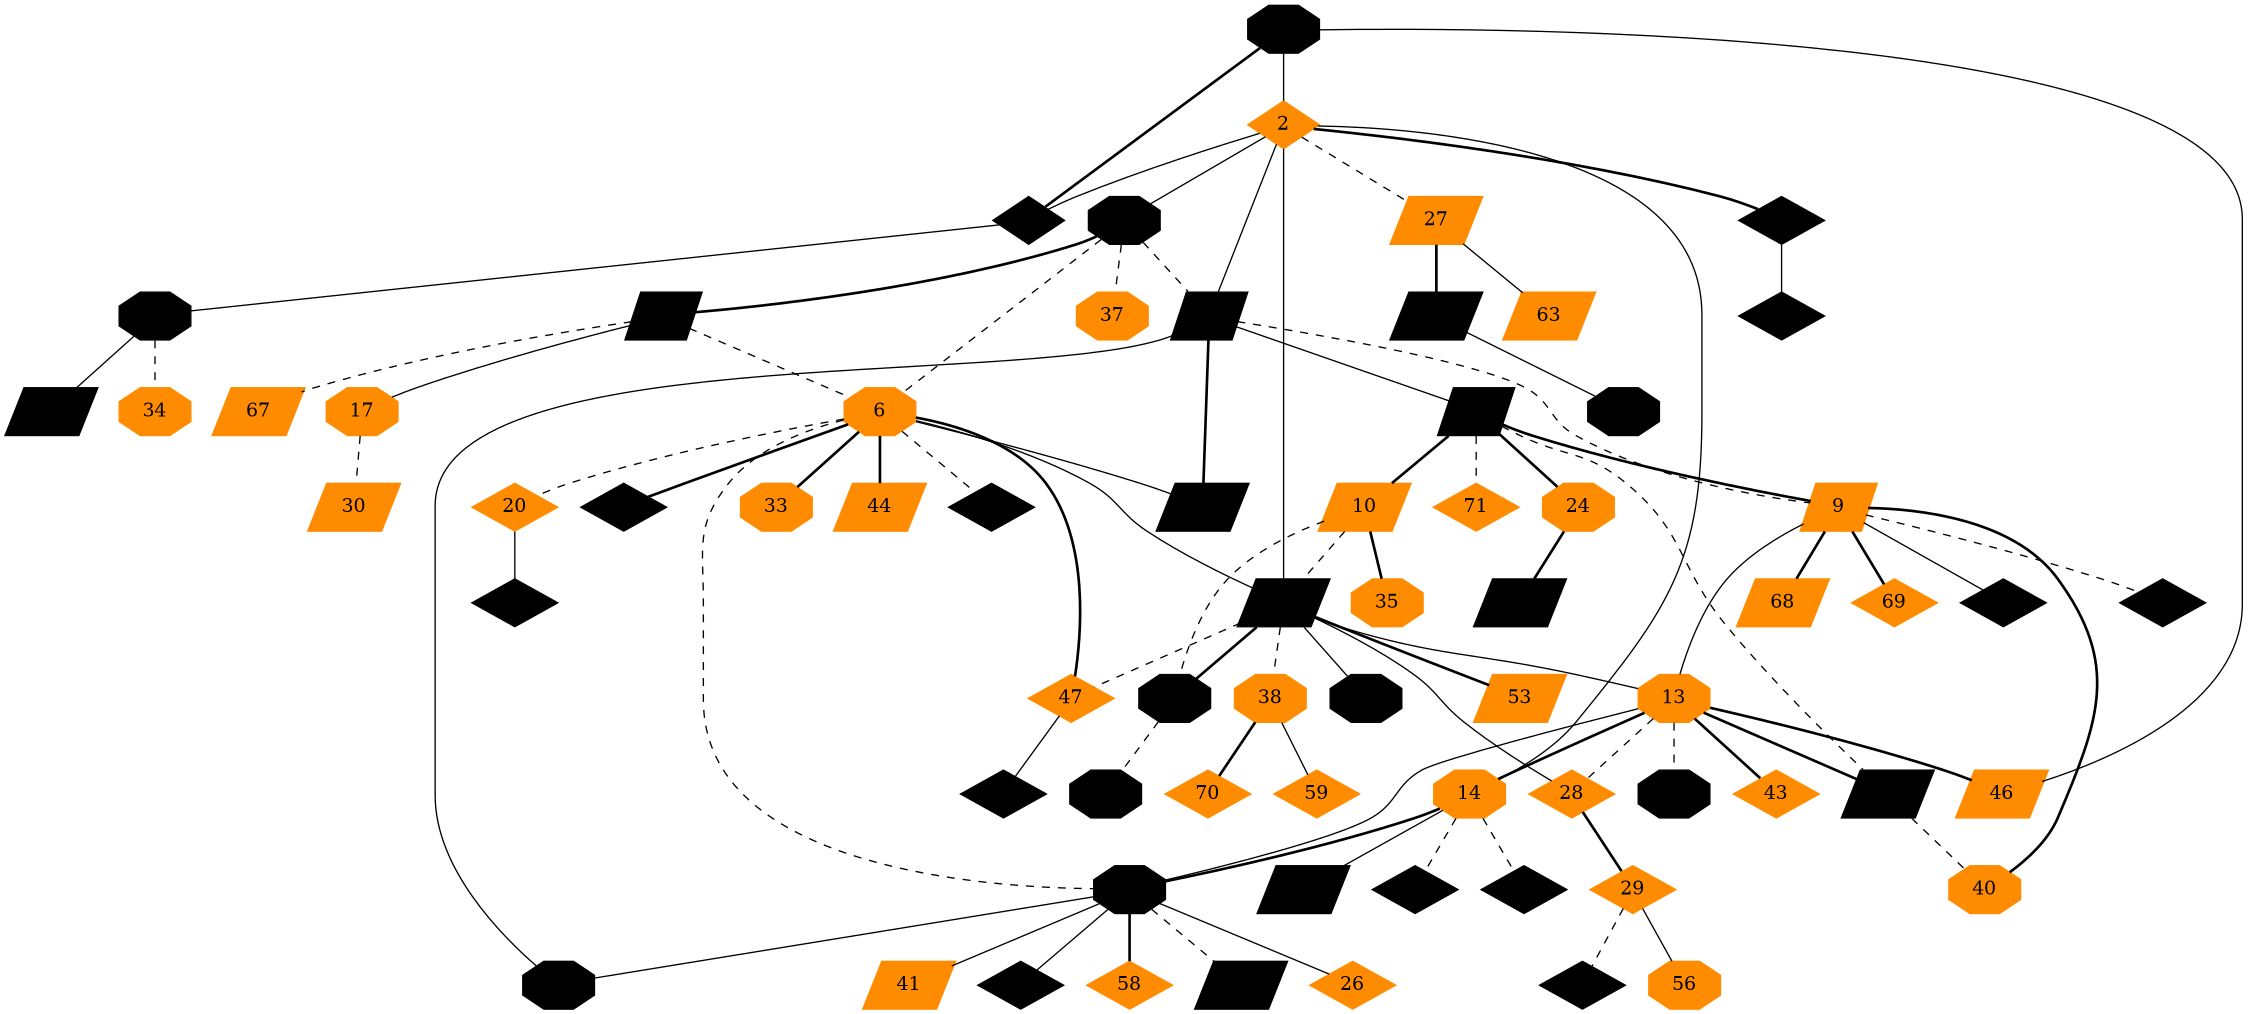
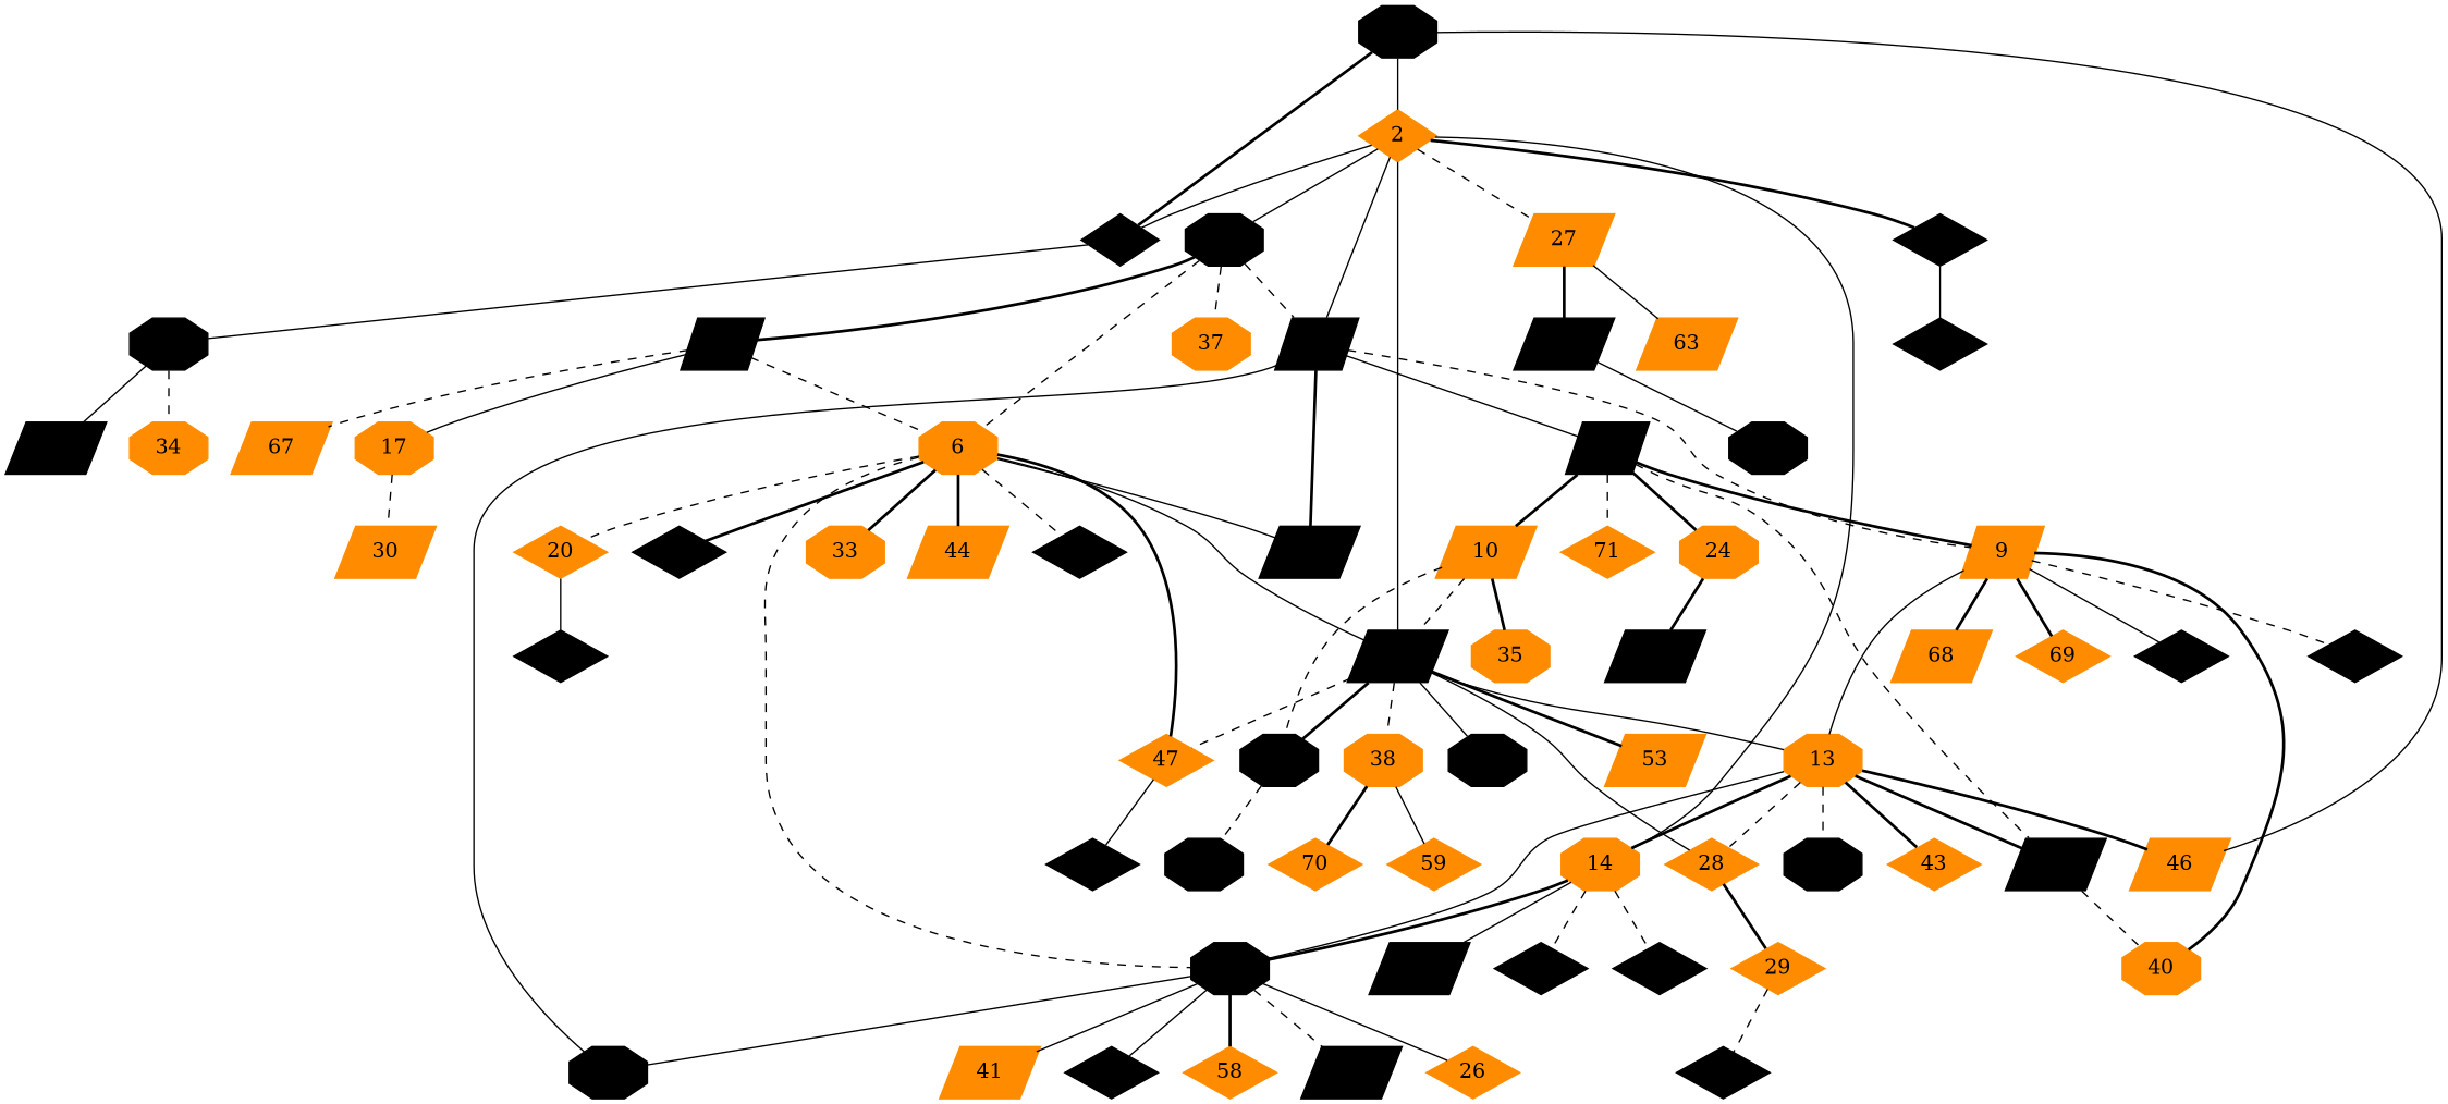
  graph {
    node [color=darkorange shape=diamond style=filled]
    edge [style=solid]
    1 [color=black shape=octagon]
    2
    3 [color=black]
    46 [shape=parallelogram]
    4 [color=black shape=octagon]
    7 [color=black shape=parallelogram]
    11 [color=black shape=parallelogram]
    14 [shape=octagon]
    18 [color=black]
    27 [shape=parallelogram]
    19 [color=black shape=octagon]
    5 [color=black shape=parallelogram]
    6 [shape=octagon]
    37 [shape=octagon]
    54 [color=black shape=parallelogram]
    8 [color=black shape=parallelogram]
    9 [shape=parallelogram]
    49 [color=black shape=octagon]
    47
    13 [shape=octagon]
    12 [color=black shape=octagon]
    28
    38 [shape=octagon]
    53 [shape=parallelogram]
    66 [color=black shape=octagon]
    15 [color=black shape=octagon]
    22 [color=black]
    31 [color=black]
    62 [color=black shape=parallelogram]
    51 [color=black]
    32 [color=black shape=parallelogram]
    63 [shape=parallelogram]
    34 [shape=octagon]
    60 [color=black shape=parallelogram]
    17 [shape=octagon]
    67 [shape=parallelogram]
    16 [color=black]
    20
    33 [shape=octagon]
    44 [shape=parallelogram]
    48 [color=black]
    30 [shape=parallelogram]
    25 [color=black shape=parallelogram]
    26
    41 [shape=parallelogram]
    45 [color=black]
    58
    23 [color=black]
    55 [color=black]
    10 [shape=parallelogram]
    24 [shape=octagon]
    36 [color=black shape=parallelogram]
    71
    21 [color=black]
    40 [shape=octagon]
    64 [color=black]
    68 [shape=parallelogram]
    69
    35 [shape=octagon]
    65 [color=black shape=parallelogram]
    39 [color=black shape=octagon]
    43
    42 [color=black shape=octagon]
    29
    59
    70
    61 [color=black shape=octagon]
    50 [color=black]
-   56 [shape=octagon]
    1 -- 2
    1 -- 3 [style=bold]
    1 -- 46
    2 -- 3
    2 -- 4
    2 -- 7
    2 -- 11
    2 -- 14
    2 -- 18 [style=bold]
    2 -- 27 [style=dashed]
    3 -- 19
    4 -- 7 [style=dashed]
    4 -- 5 [style=bold]
    4 -- 6 [style=dashed]
    4 -- 37 [style=dashed]
    7 -- 54 [style=bold]
    7 -- 8
    7 -- 9 [style=dashed]
    7 -- 49
    11 -- 47 [style=dashed]
    11 -- 13
    11 -- 12 [style=bold]
    11 -- 28
    11 -- 38 [style=dashed]
    11 -- 53 [style=bold]
    11 -- 66
    14 -- 15 [style=bold]
    14 -- 22 [style=dashed]
    14 -- 31 [style=dashed]
    14 -- 62
    18 -- 51
    27 -- 32 [style=bold]
    27 -- 63
    19 -- 34 [style=dashed]
    19 -- 60
    5 -- 6 [style=dashed]
    5 -- 17
    5 -- 67 [style=dashed]
    6 -- 11
    6 -- 54
    6 -- 47 [style=bold]
    6 -- 15 [style=dashed]
    6 -- 16 [style=bold]
    6 -- 20 [style=dashed]
    6 -- 33 [style=bold]
    6 -- 44 [style=bold]
    6 -- 48 [style=dashed]
    8 -- 9 [style=bold]
    8 -- 10 [style=bold]
    8 -- 24 [style=bold]
    8 -- 36 [style=dashed]
    8 -- 71 [style=dashed]
    9 -- 13
    9 -- 21
    9 -- 40 [style=bold]
    9 -- 64 [style=dashed]
    9 -- 68 [style=bold]
    9 -- 69 [style=bold]
    47 -- 55
    13 -- 46 [style=bold]
    13 -- 14 [style=bold]
    13 -- 28 [style=dashed]
    13 -- 15
    13 -- 36 [style=bold]
    13 -- 39 [style=dashed]
    13 -- 43 [style=bold]
    12 -- 42 [style=dashed]
    28 -- 29 [style=bold]
    38 -- 59
    38 -- 70 [style=bold]
    15 -- 49
    15 -- 25 [style=dashed]
    15 -- 26
    15 -- 41
    15 -- 45
    15 -- 58 [style=bold]
    32 -- 61
    17 -- 30 [style=dashed]
    20 -- 23
    10 -- 11 [style=dashed]
    10 -- 12 [style=dashed]
    10 -- 35 [style=bold]
    24 -- 65 [style=bold]
    36 -- 40 [style=dashed]
    29 -- 50 [style=dashed]
-   29 -- 56
  }
